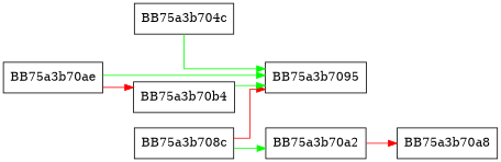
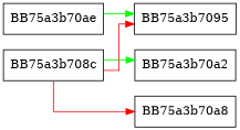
  digraph {
    rankdir=LR
    splines=ortho
    node [shape=box]
    edge [color=green]
-   BB75a3b704c
    BB75a3b7095
    BB75a3b708c
    BB75a3b70a2
    BB75a3b70a8
    BB75a3b70ae
-   BB75a3b70b4
-   BB75a3b704c -> BB75a3b7095
    BB75a3b708c -> BB75a3b7095 [color=red]
    BB75a3b708c -> BB75a3b70a2
-   BB75a3b70a2 -> BB75a3b70a8 [color=red]
+   BB75a3b708c -> BB75a3b70a8 [color=red]
    BB75a3b70ae -> BB75a3b7095
-   BB75a3b70ae -> BB75a3b70b4 [color=red]
-   BB75a3b70b4 -> BB75a3b7095
  }
